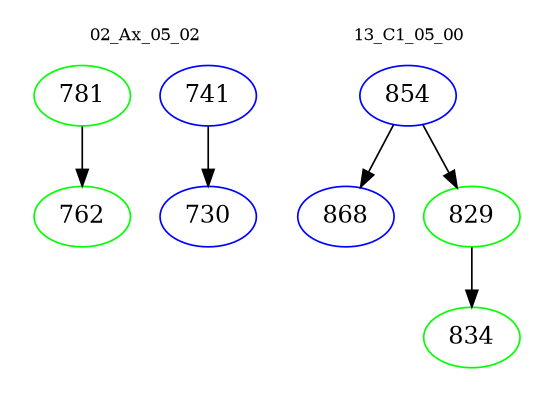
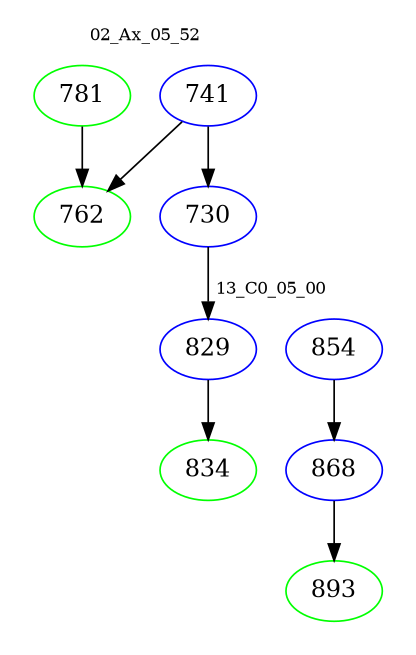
  digraph {
    node [color=blue]
    edge [color=black]
    n1 [label=741]
    n2 [label=730]
    n3 [color=green label=762]
    n4 [color=green label=781]
    n5 [label=854]
    n6 [label=868]
-   n7 [color=green label=829]
+   n7 [label=829]
+   n8 [color=green label=893]
    n9 [color=green label=834]
    subgraph cluster_1 {
      color=white
      fontsize=10
-     label="02_Ax_05_02"
+     label="02_Ax_05_52"
      n1
      n2
      n3
      n4
    }
    subgraph cluster_2 {
      color=white
      fontsize=10
-     label="13_C1_05_00"
+     label="13_C0_05_00"
      n5
      n6
      n7
+     n8
      n9
    }
    n1 -> n2
+   n1 -> n3
    n4 -> n3
    n5 -> n6
-   n5 -> n7
+   n2 -> n7
+   n6 -> n8
    n7 -> n9
  }
